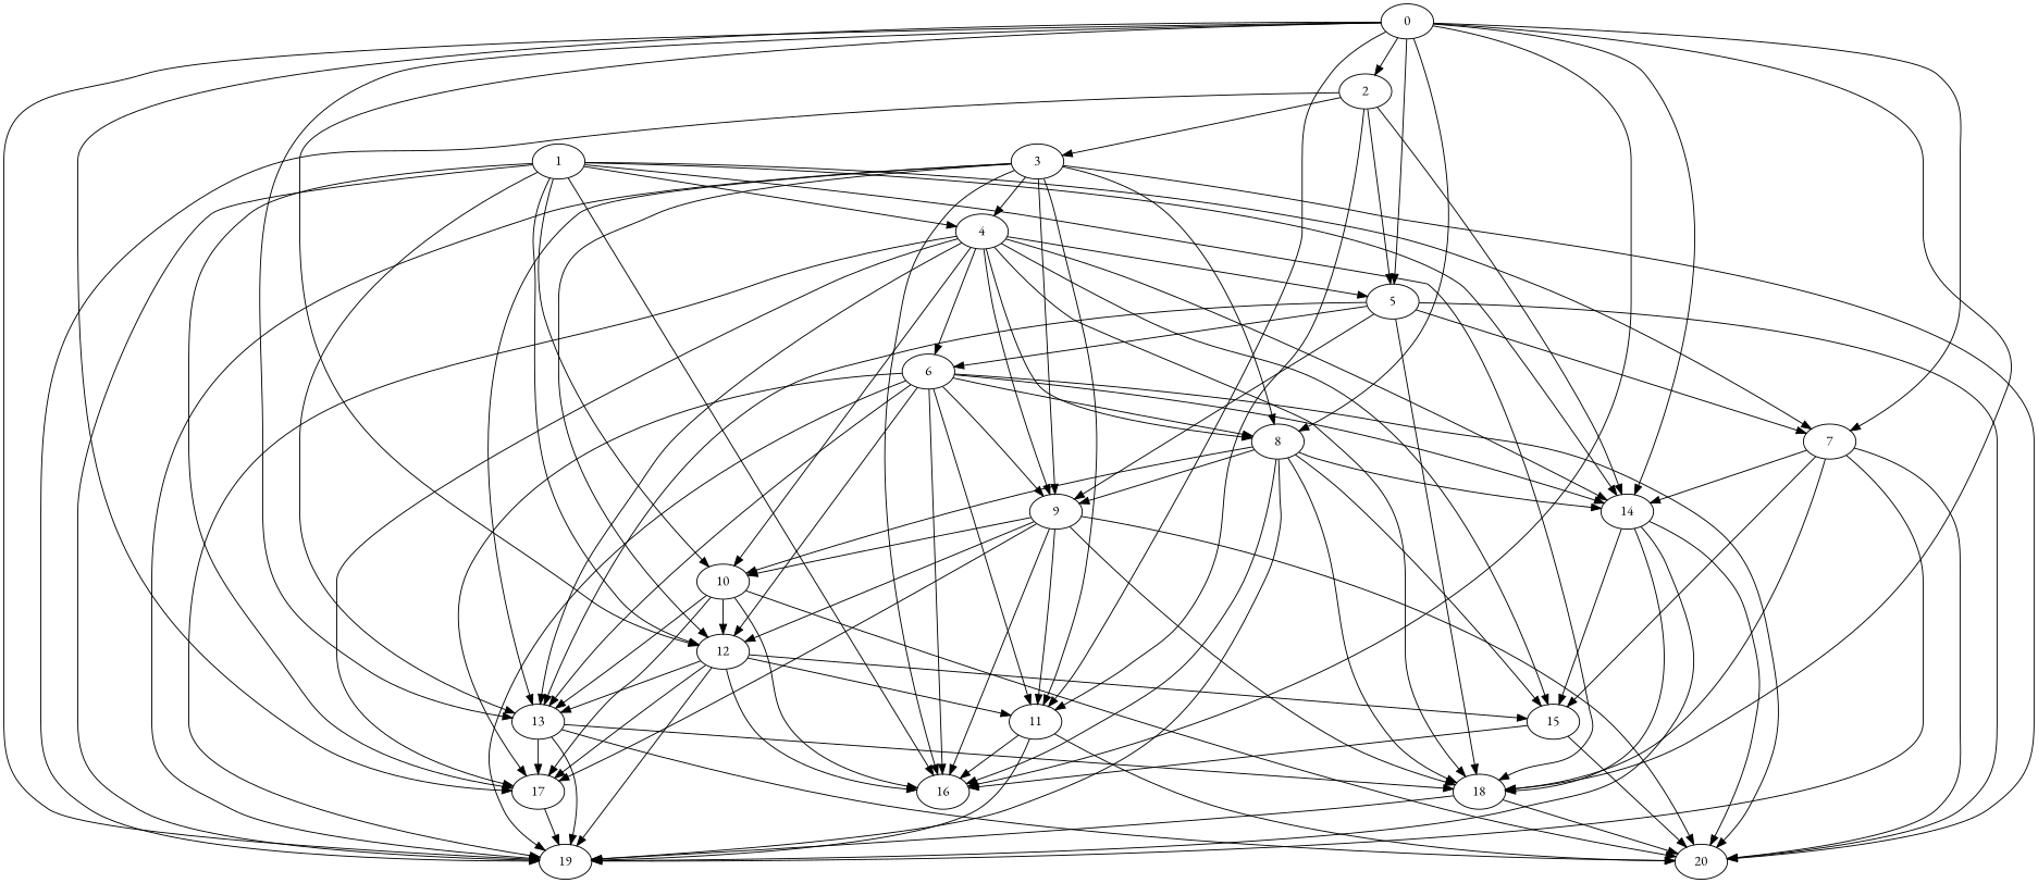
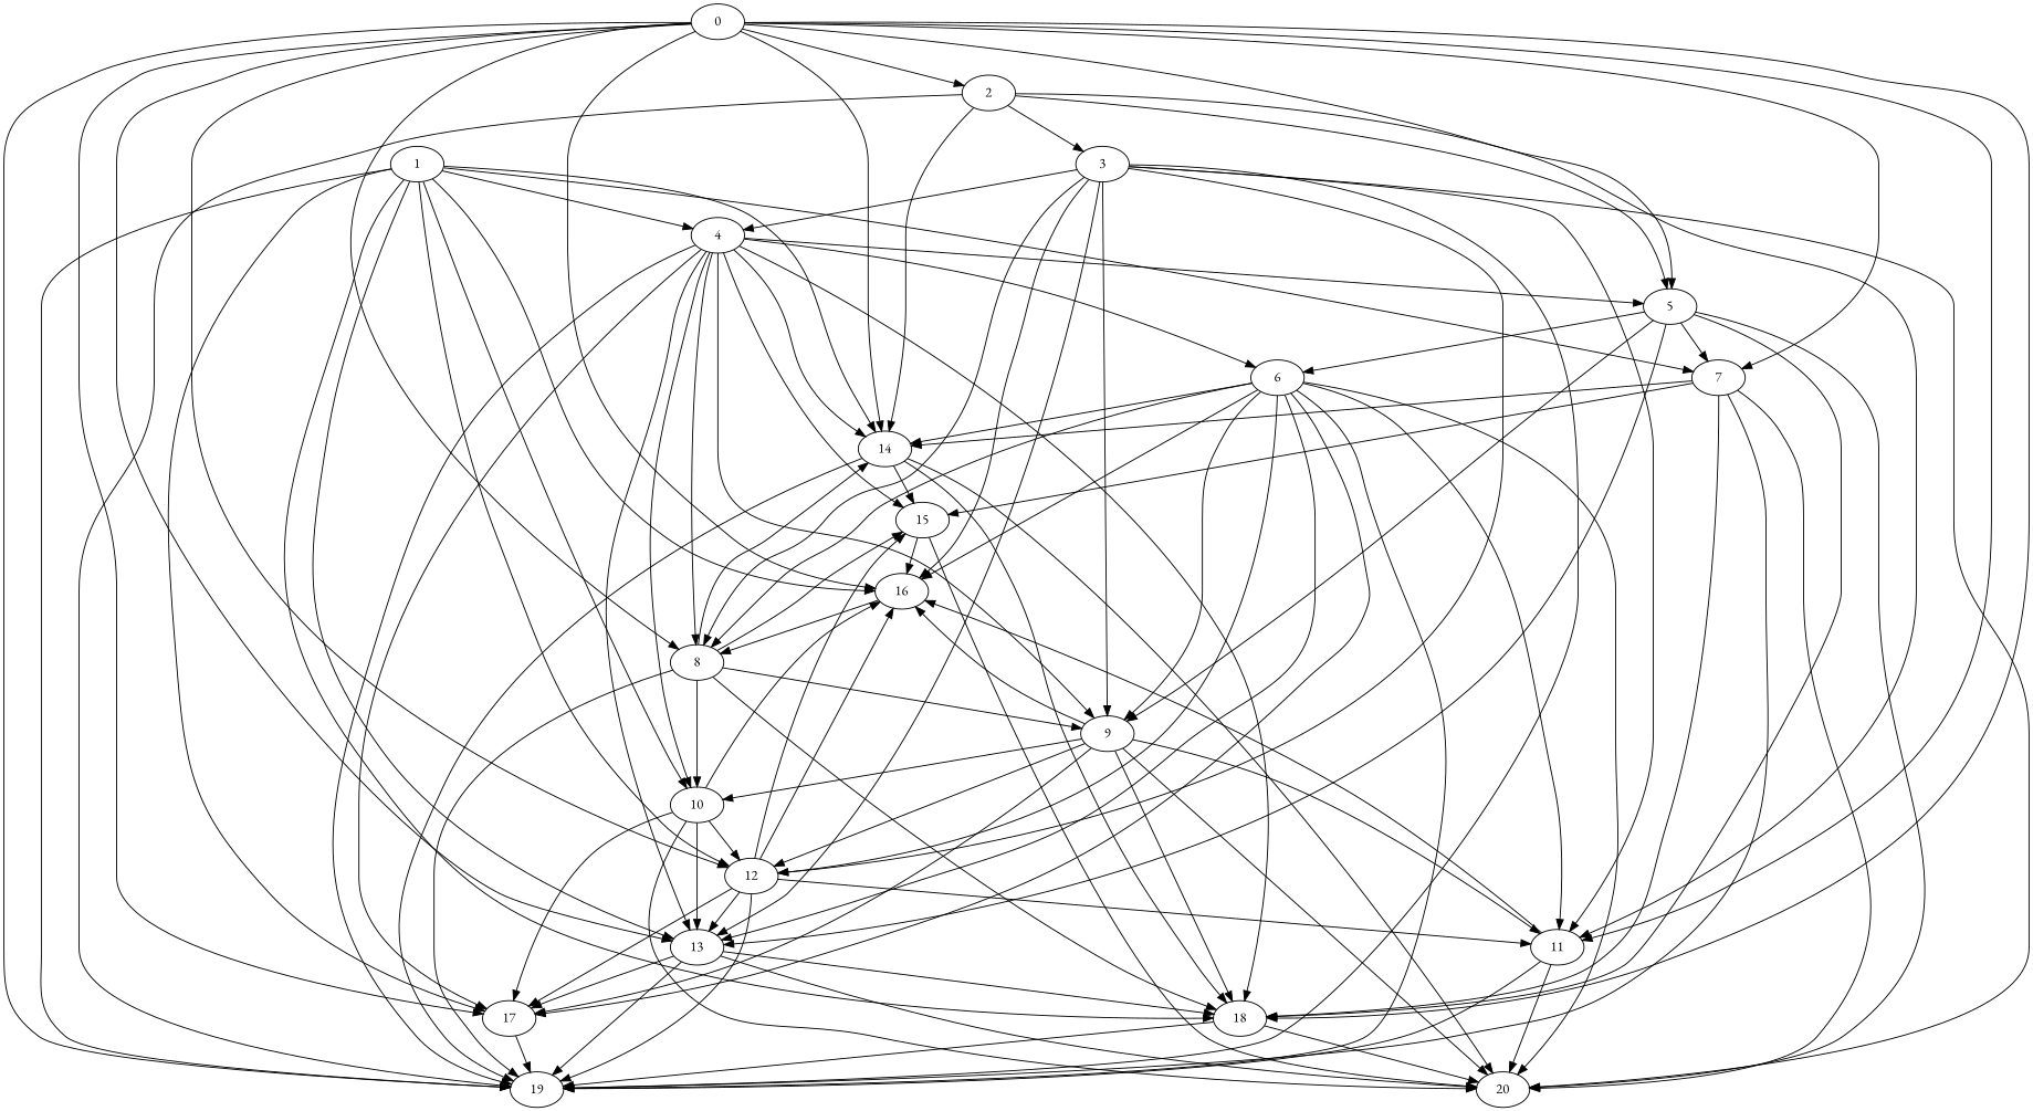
  digraph {
    "Duplicate states"=0
    GraphType=Random
    "Max states in OPEN"=0
    Modes="120000ms; topo-ordered tasks, ; Pruning: task equivalence, fixed order ready list, ; F-value: ; Optimisation: best schedule length (SL) optimisation on equal, "
    NumberOfTasks=21
    "Pruned using list schedule length"=9
    "States removed from OPEN"=0
    TargetSystem="Homogeneous-2"
    "Time to schedule (ms)"=81
    "Total idle time"=2073
    "Total schedule length"=4565
    "Total sequential time"=6677
    "Total states created"=68
    fontname="EB Garamond"
    node [Processor=0 "Start time"=0 Weight=336 fontname="EB Garamond"]
    edge [Weight=5 fontname="EB Garamond"]
    0 ["Finish time"=144 Weight=144]
    2 ["Finish time"=577 "Start time"=144 Weight=433]
    5 ["Finish time"=1345 "Start time"=1009]
    8 ["Finish time"=2162 "Start time"=1729 Weight=433]
    11 ["Finish time"=2931 "Start time"=2498 Weight=433]
    12 ["Finish time"=3219 "Start time"=2931 Weight=288]
    13 ["Finish time"=3700 "Start time"=3219 Weight=481]
    7 ["Finish time"=432 Processor=1 "Start time"=240 Weight=192]
    14 ["Finish time"=2508 Processor=1 "Start time"=2172]
    17 ["Finish time"=4181 "Start time"=3700 Weight=481]
    18 ["Finish time"=4089 Processor=1 "Start time"=3705 Weight=384]
    19 ["Finish time"=4565 "Start time"=4181 Weight=384]
    16 ["Finish time"=3702 Processor=1 "Start time"=3414 Weight=288]
    3 ["Finish time"=673 "Start time"=577 Weight=96]
    9 ["Finish time"=2498 "Start time"=2162]
    20 ["Finish time"=4185 Processor=1 "Start time"=4089 Weight=96]
    6 ["Finish time"=1729 "Start time"=1345 Weight=384]
    10 ["Finish time"=2892 Processor=1 "Start time"=2508 Weight=384]
    15 ["Finish time"=3414 Processor=1 "Start time"=3222 Weight=192]
    4 ["Finish time"=1009 "Start time"=673]
    1 ["Finish time"=240 Processor=1 Weight=240]
    0 -> 2 [Weight=8]
    0 -> 5
    0 -> 8 [Weight=2]
    0 -> 11 [Weight=7]
    0 -> 12
    0 -> 13 [Weight=3]
    0 -> 7 [Weight=2]
    0 -> 14 [Weight=9]
    0 -> 17 [Weight=2]
    0 -> 18 [Weight=6]
    0 -> 19 [Weight=10]
    0 -> 16 [Weight=10]
    2 -> 5 [Weight=6]
    2 -> 11
    2 -> 14 [Weight=2]
    2 -> 19 [Weight=7]
    2 -> 3 [Weight=3]
    5 -> 13 [Weight=4]
    5 -> 7 [Weight=9]
    5 -> 18 [Weight=4]
    5 -> 9 [Weight=8]
    5 -> 20 [Weight=9]
    5 -> 6 [Weight=10]
    8 -> 14 [Weight=10]
    8 -> 18 [Weight=10]
    8 -> 19 [Weight=3]
-   8 -> 16 [Weight=8]
+   16 -> 8 [Weight=8]
    8 -> 9 [Weight=7]
    8 -> 10 [Weight=9]
    8 -> 15
    11 -> 19 [Weight=9]
    11 -> 16 [Weight=4]
    11 -> 20 [Weight=6]
    12 -> 11 [Weight=10]
    12 -> 13 [Weight=2]
    12 -> 17 [Weight=2]
    12 -> 19 [Weight=9]
    12 -> 16 [Weight=2]
    12 -> 15 [Weight=3]
    13 -> 17 [Weight=8]
    13 -> 18
    13 -> 19 [Weight=8]
    13 -> 20 [Weight=8]
    7 -> 14 [Weight=3]
    7 -> 18 [Weight=4]
    7 -> 19 [Weight=3]
    7 -> 20 [Weight=10]
    7 -> 15 [Weight=2]
    14 -> 18 [Weight=2]
    14 -> 19 [Weight=4]
    14 -> 20 [Weight=6]
    14 -> 15 [Weight=6]
    17 -> 19 [Weight=6]
    18 -> 19 [Weight=9]
    18 -> 20 [Weight=10]
    3 -> 8 [Weight=9]
    3 -> 11 [Weight=3]
    3 -> 12 [Weight=6]
    3 -> 13
    3 -> 19 [Weight=9]
    3 -> 16 [Weight=7]
    3 -> 9 [Weight=10]
    3 -> 20 [Weight=10]
    3 -> 4 [Weight=6]
    9 -> 11 [Weight=6]
    9 -> 12
    9 -> 17 [Weight=6]
    9 -> 18 [Weight=2]
    9 -> 16 [Weight=3]
    9 -> 20
    9 -> 10 [Weight=9]
    6 -> 8 [Weight=7]
    6 -> 11
    6 -> 12 [Weight=10]
    6 -> 13
    6 -> 14
    6 -> 17 [Weight=8]
    6 -> 19
    6 -> 16 [Weight=7]
    6 -> 9
    6 -> 20
    10 -> 12 [Weight=8]
    10 -> 13 [Weight=8]
    10 -> 17
    10 -> 16 [Weight=7]
    10 -> 20
    15 -> 16 [Weight=9]
    15 -> 20 [Weight=10]
    4 -> 5
    4 -> 8 [Weight=3]
    4 -> 13
    4 -> 14 [Weight=3]
    4 -> 17 [Weight=10]
    4 -> 18
    4 -> 19 [Weight=4]
    4 -> 9 [Weight=2]
    4 -> 6 [Weight=3]
    4 -> 10 [Weight=9]
    4 -> 15 [Weight=9]
    1 -> 12 [Weight=8]
    1 -> 13 [Weight=9]
    1 -> 7 [Weight=4]
    1 -> 14 [Weight=2]
    1 -> 17 [Weight=9]
    1 -> 18 [Weight=8]
    1 -> 19 [Weight=6]
    1 -> 16 [Weight=8]
    1 -> 10 [Weight=3]
    1 -> 4 [Weight=9]
  }
